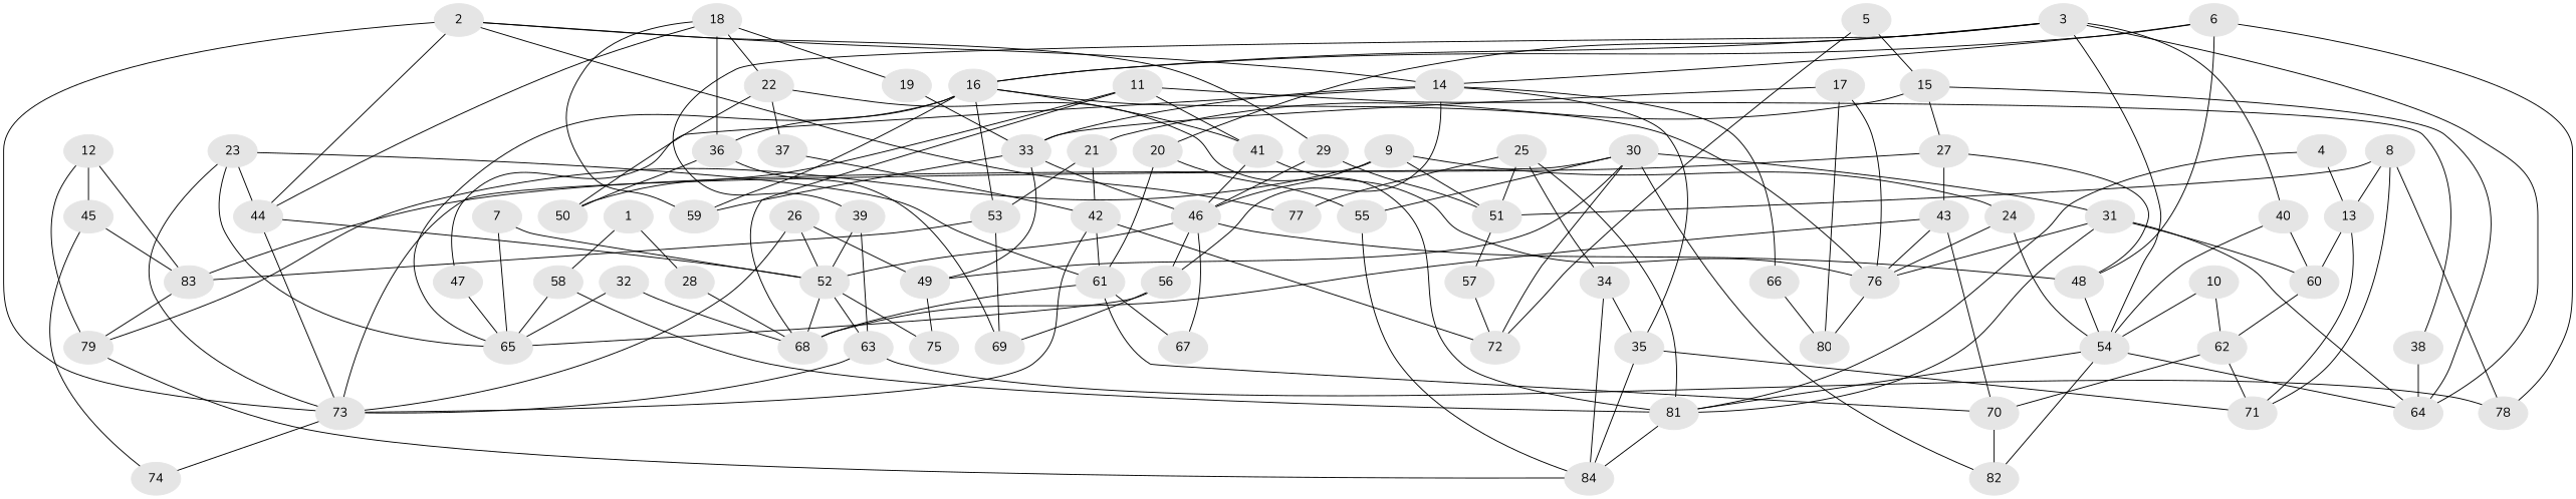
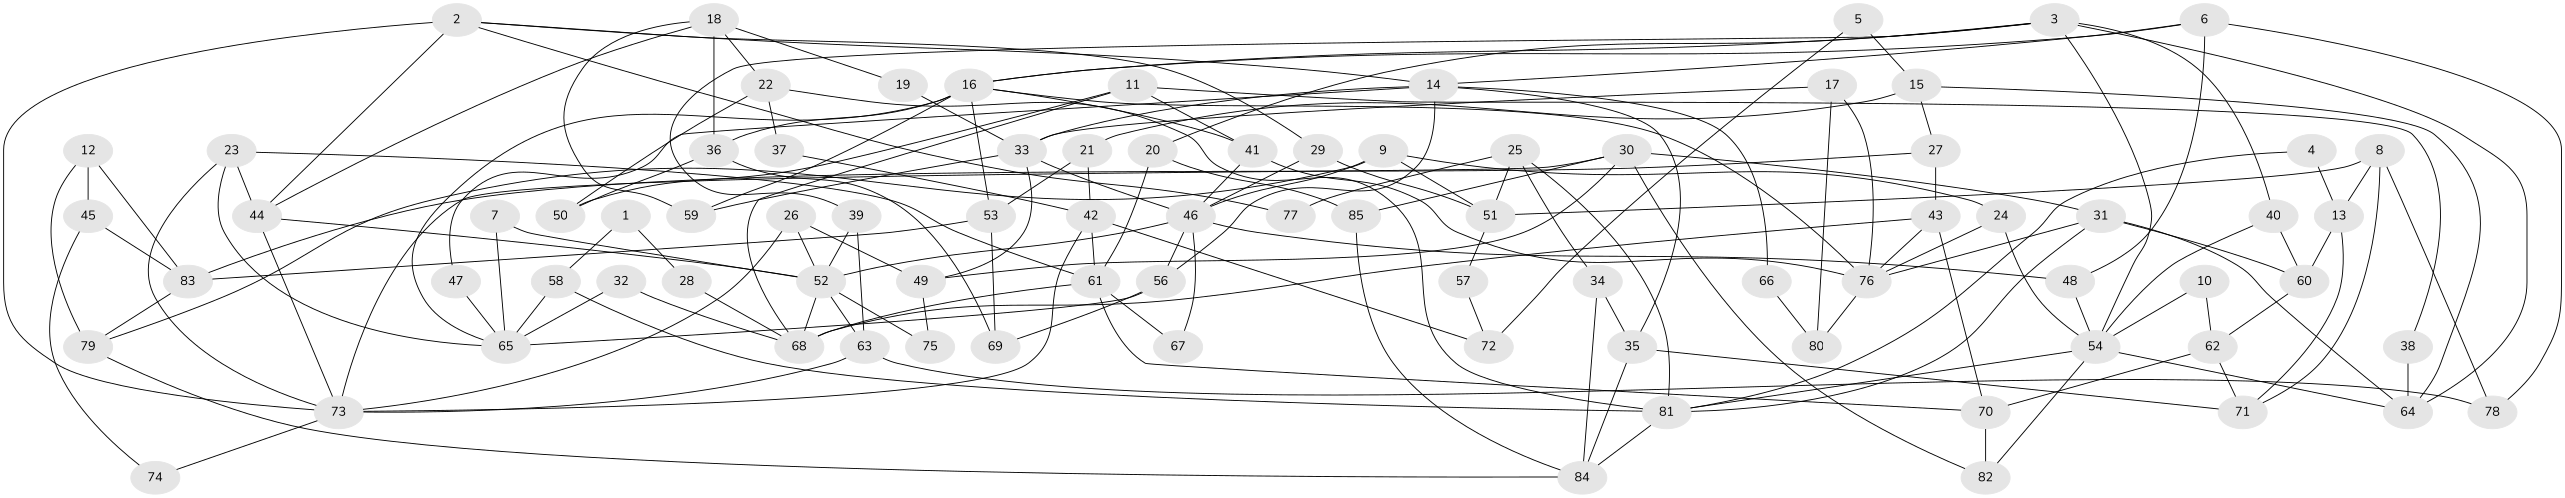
  graph {
    fontname=Nunito
    node [color=gray90 fontname=Nunito style=filled]
    edge [fontname=Nunito]
    1
    28
    58
    68
    81
    65
    2
    14
    29
    44
    73
    77
    33
    35
    47
    56
    66
    51
    46
    52
    74
    3
    16
    20
    39
    40
    54
    64
    41
    36
    53
    59
    76
-   55
+   55 [label=85]
    61
    63
    60
    82
    4
    13
    71
    84
    5
    15
    72
    21
    27
    6
    48
    78
    7
    75
    8
    57
    9
    24
    79
    67
    10
    62
    70
    11
    38
    50
    12
    45
    83
    49
    69
    80
    42
    43
    17
    18
    19
    22
    37
    23
    25
    34
    26
    30
    31
    32
    1 -- 28
    1 -- 58
    28 -- 68
    58 -- 81
    58 -- 65
    81 -- 84
    2 -- 14
    2 -- 29
    2 -- 44
    2 -- 73
    2 -- 77
    14 -- 33
    14 -- 35
    14 -- 47
    14 -- 56
    14 -- 66
    29 -- 51
    29 -- 46
    44 -- 73
    44 -- 52
    73 -- 74
    33 -- 46
    33 -- 59
    33 -- 49
    35 -- 71
    35 -- 84
    47 -- 65
    56 -- 65
    56 -- 69
    66 -- 80
    51 -- 57
    46 -- 56
    46 -- 52
    46 -- 48
    46 -- 67
    52 -- 68
    52 -- 63
    52 -- 75
    3 -- 16
    3 -- 20
    3 -- 39
    3 -- 40
    3 -- 54
    3 -- 64
    16 -- 65
    16 -- 41
    16 -- 36
    16 -- 53
    16 -- 59
    16 -- 76
    20 -- 55
    20 -- 61
    39 -- 52
    39 -- 63
    40 -- 54
    40 -- 60
    54 -- 81
    54 -- 64
    54 -- 82
    41 -- 46
    41 -- 76
    36 -- 50
    36 -- 69
    53 -- 83
    53 -- 69
    76 -- 80
    55 -- 84
    61 -- 68
    61 -- 67
    61 -- 70
    63 -- 73
    63 -- 78
    60 -- 62
    4 -- 81
    4 -- 13
    13 -- 60
    13 -- 71
    5 -- 15
    5 -- 72
    15 -- 64
    15 -- 21
    15 -- 27
    21 -- 53
    21 -- 42
-   27 -- 48
    27 -- 83
    27 -- 43
    6 -- 14
    6 -- 16
    6 -- 48
    6 -- 78
    48 -- 54
    7 -- 65
    7 -- 52
    8 -- 51
    8 -- 13
    8 -- 71
    8 -- 78
    57 -- 72
    9 -- 51
    9 -- 46
    9 -- 24
    9 -- 79
    24 -- 54
    24 -- 76
    79 -- 84
    10 -- 54
    10 -- 62
    62 -- 71
    62 -- 70
    70 -- 82
    11 -- 68
    11 -- 41
    11 -- 38
    11 -- 50
    38 -- 64
    12 -- 79
    12 -- 45
    12 -- 83
    45 -- 74
    45 -- 83
    83 -- 79
    49 -- 75
    42 -- 73
    42 -- 61
    42 -- 72
    43 -- 68
    43 -- 76
    43 -- 70
    17 -- 33
    17 -- 76
    17 -- 80
    18 -- 44
    18 -- 36
    18 -- 59
    18 -- 19
    18 -- 22
    19 -- 33
    22 -- 81
    22 -- 50
    22 -- 37
    37 -- 42
    23 -- 65
    23 -- 44
    23 -- 73
    23 -- 61
    25 -- 81
    25 -- 77
    25 -- 51
    25 -- 34
    34 -- 35
    34 -- 84
    26 -- 73
    26 -- 52
    26 -- 49
    30 -- 73
    30 -- 55
    30 -- 82
-   30 -- 72
    30 -- 49
    30 -- 31
    31 -- 81
    31 -- 64
    31 -- 76
    31 -- 60
    32 -- 68
    32 -- 65
  }
